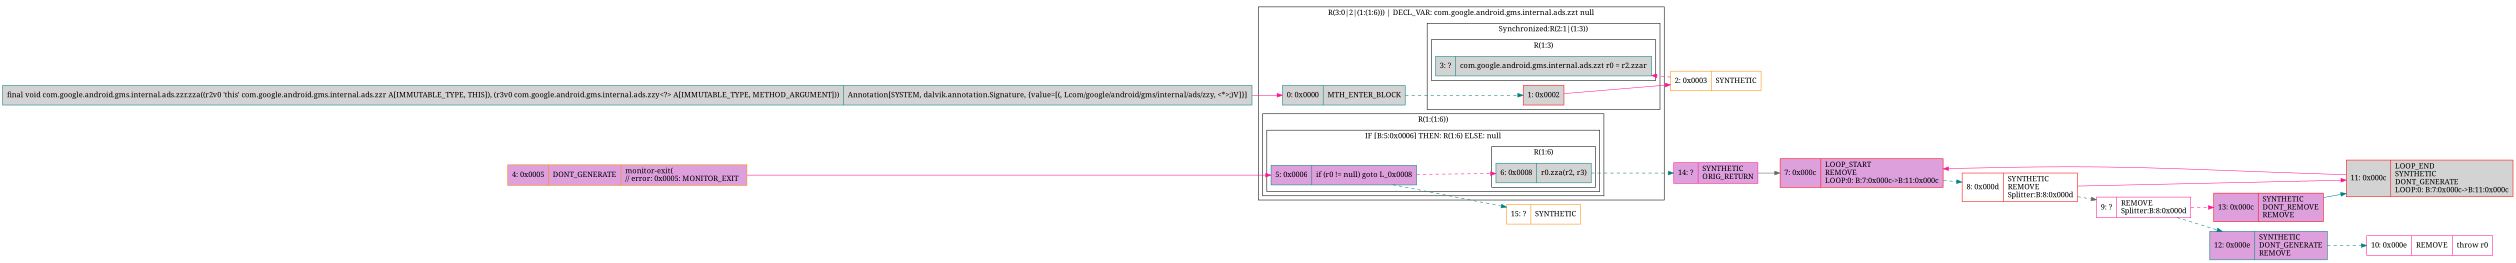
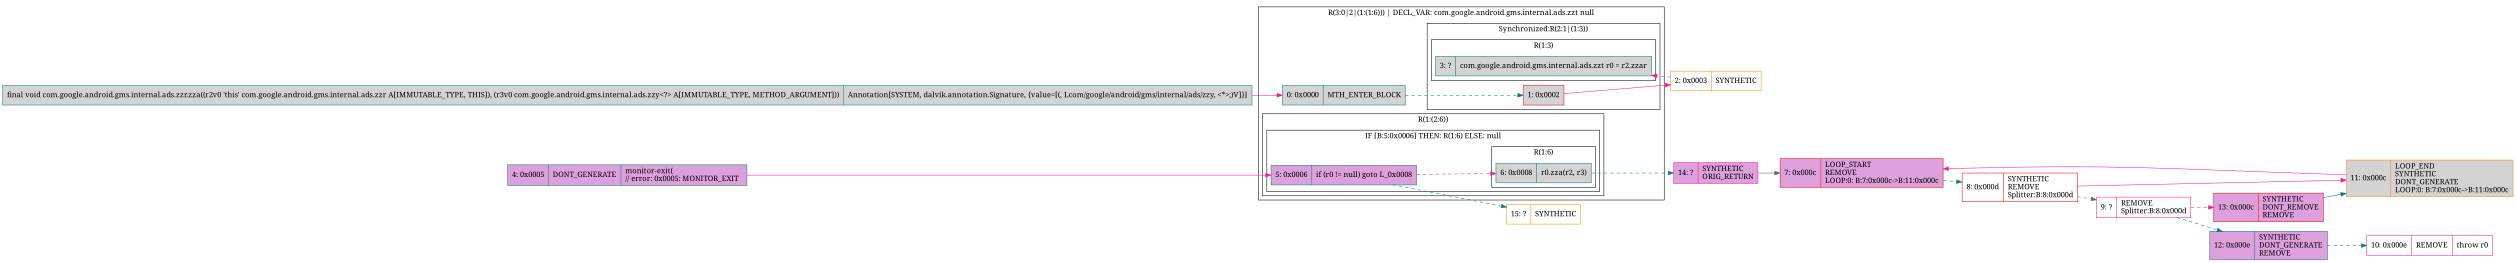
  digraph {
    fontname="Noto Serif"
    rankdir=LR
    node [color=teal fillcolor=lightgrey fontname="Noto Serif" shape=record style=filled]
    edge [color=deeppink fontname="Noto Serif" style=dashed]
    n1 [label="{3\:\ ?|com.google.android.gms.internal.ads.zzt r0 = r2.zzar\l}"]
    n2 [color=red label="{1\:\ 0x0002}"]
    n3 [label="{6\:\ 0x0008|r0.zza(r2, r3)\l}"]
    n4 [fillcolor=plum label="{5\:\ 0x0006|if (r0 != null) goto L_0x0008\l}"]
    n5 [label="{0\:\ 0x0000|MTH_ENTER_BLOCK\l}"]
    n6 [color=darkorange fillcolor=white label="{2\:\ 0x0003|SYNTHETIC\l}"]
    n7 [color=deeppink fillcolor=plum label="{14\:\ ?|SYNTHETIC\lORIG_RETURN\l}"]
    n8 [color=darkorange fillcolor=white label="{15\:\ ?|SYNTHETIC\l}"]
-   n9 [color=darkorange fillcolor=plum label="{4\:\ 0x0005|DONT_GENERATE\l|monitor\-exit(\l\/\/ error: 0x0005: MONITOR_EXIT  \l}"]
+   n9 [fillcolor=plum label="{4\:\ 0x0005|DONT_GENERATE\l|monitor\-exit(\l\/\/ error: 0x0005: MONITOR_EXIT  \l}"]
    n10 [color=red fillcolor=plum label="{7\:\ 0x000c|LOOP_START\lREMOVE\lLOOP:0: B:7:0x000c\-\>B:11:0x000c\l}"]
    n11 [color=red fillcolor=white label="{8\:\ 0x000d|SYNTHETIC\lREMOVE\lSplitter:B:8:0x000d\l}"]
    n12 [color=deeppink fillcolor=white label="{9\:\ ?|REMOVE\lSplitter:B:8:0x000d\l}"]
-   n13 [color=red label="{11\:\ 0x000c|LOOP_END\lSYNTHETIC\lDONT_GENERATE\lLOOP:0: B:7:0x000c\-\>B:11:0x000c\l}"]
+   n13 [color=darkorange label="{11\:\ 0x000c|LOOP_END\lSYNTHETIC\lDONT_GENERATE\lLOOP:0: B:7:0x000c\-\>B:11:0x000c\l}"]
    n14 [fillcolor=plum label="{12\:\ 0x000e|SYNTHETIC\lDONT_GENERATE\lREMOVE\l}"]
    n15 [color=red fillcolor=plum label="{13\:\ 0x000c|SYNTHETIC\lDONT_REMOVE\lREMOVE\l}"]
    n16 [color=deeppink fillcolor=white label="{10\:\ 0x000e|REMOVE\l|throw r0\l}"]
    n17 [label="{final void com.google.android.gms.internal.ads.zzr.zza((r2v0 'this' com.google.android.gms.internal.ads.zzr A[IMMUTABLE_TYPE, THIS]), (r3v0 com.google.android.gms.internal.ads.zzy\<?\> A[IMMUTABLE_TYPE, METHOD_ARGUMENT]))  | Annotation[SYSTEM, dalvik.annotation.Signature, \{value=[(, Lcom\/google\/android\/gms\/internal\/ads\/zzy, \<*\>;)V]\}]\l}"]
    subgraph cluster_1 {
      label="R(3:0|2|(1:(1:6))) | DECL_VAR: com.google.android.gms.internal.ads.zzt null\l"
      n5
      subgraph cluster_2 {
        label="Synchronized:R(2:1|(1:3))"
        n2
        subgraph cluster_3 {
          label="R(1:3)"
          n1
        }
      }
      subgraph cluster_4 {
-       label="R(1:(1:6))"
+       label="R(1:(2:6))"
        subgraph cluster_5 {
          label="IF [B:5:0x0006] THEN: R(1:6) ELSE: null"
          n4
          subgraph cluster_6 {
            label="R(1:6)"
            n3
          }
        }
      }
    }
    n2 -> n6 [style=solid]
    n3 -> n7 [color=teal]
    n4 -> n3
    n4 -> n8 [color=teal]
    n5 -> n2 [color=teal]
    n6 -> n1
    n7 -> n10 [color=gray40 style=solid]
    n9 -> n4 [style=solid]
    n10 -> n11 [color=teal]
    n11 -> n12 [color=gray40]
    n11 -> n13 [style=solid]
    n12 -> n14 [color=teal]
    n12 -> n15
    n13 -> n10 [style=solid]
    n14 -> n16 [color=teal]
    n15 -> n13 [color=teal style=solid]
    n17 -> n5 [style=solid]
  }
